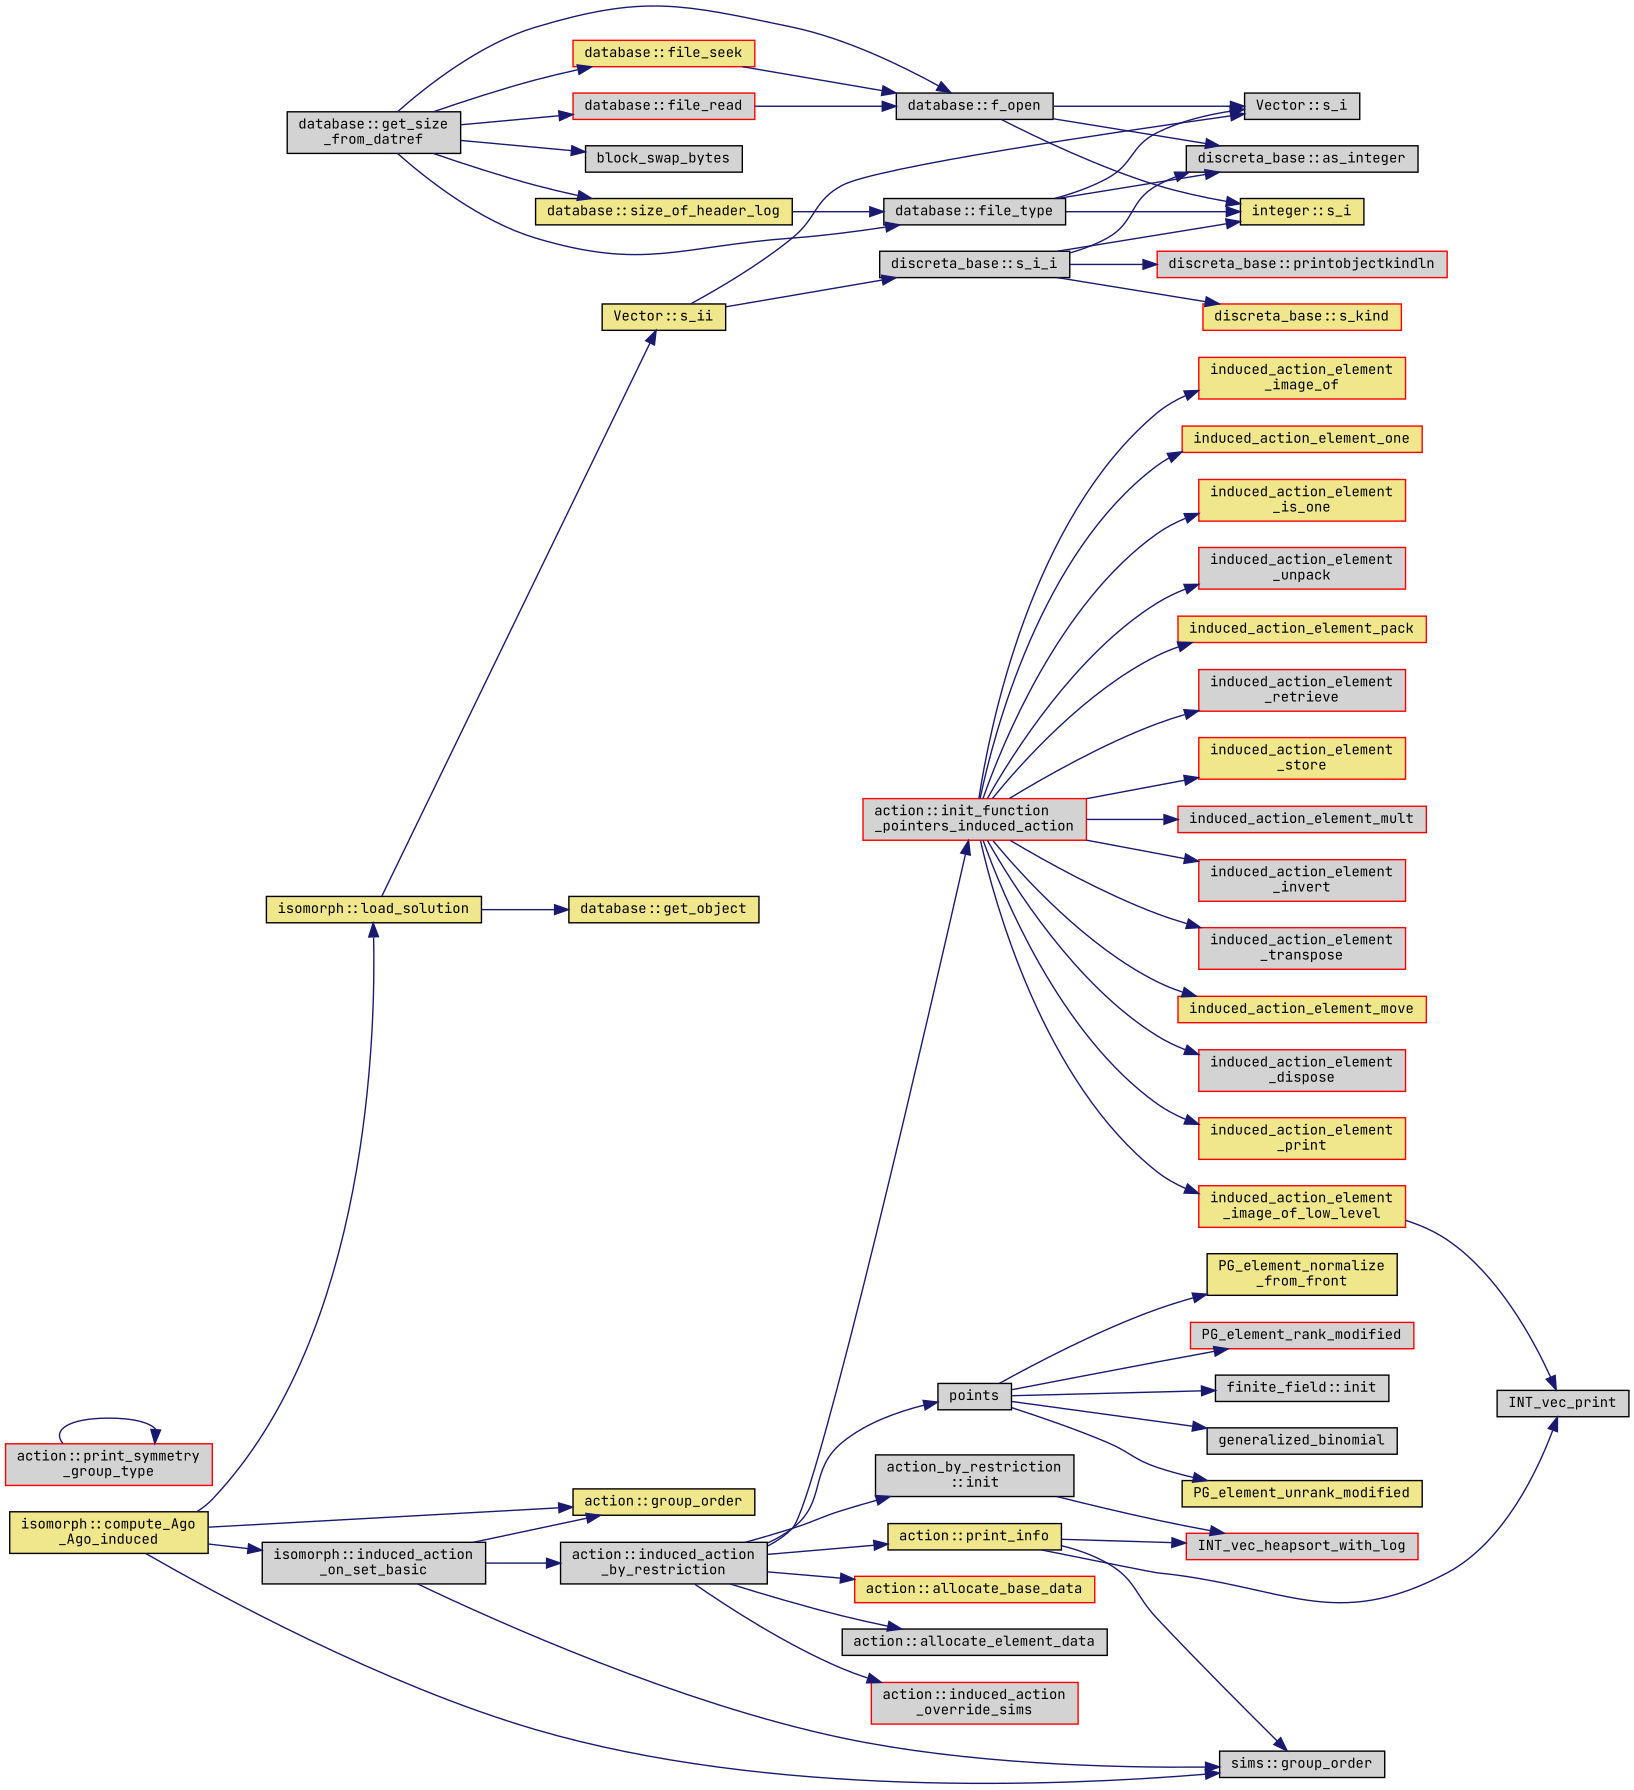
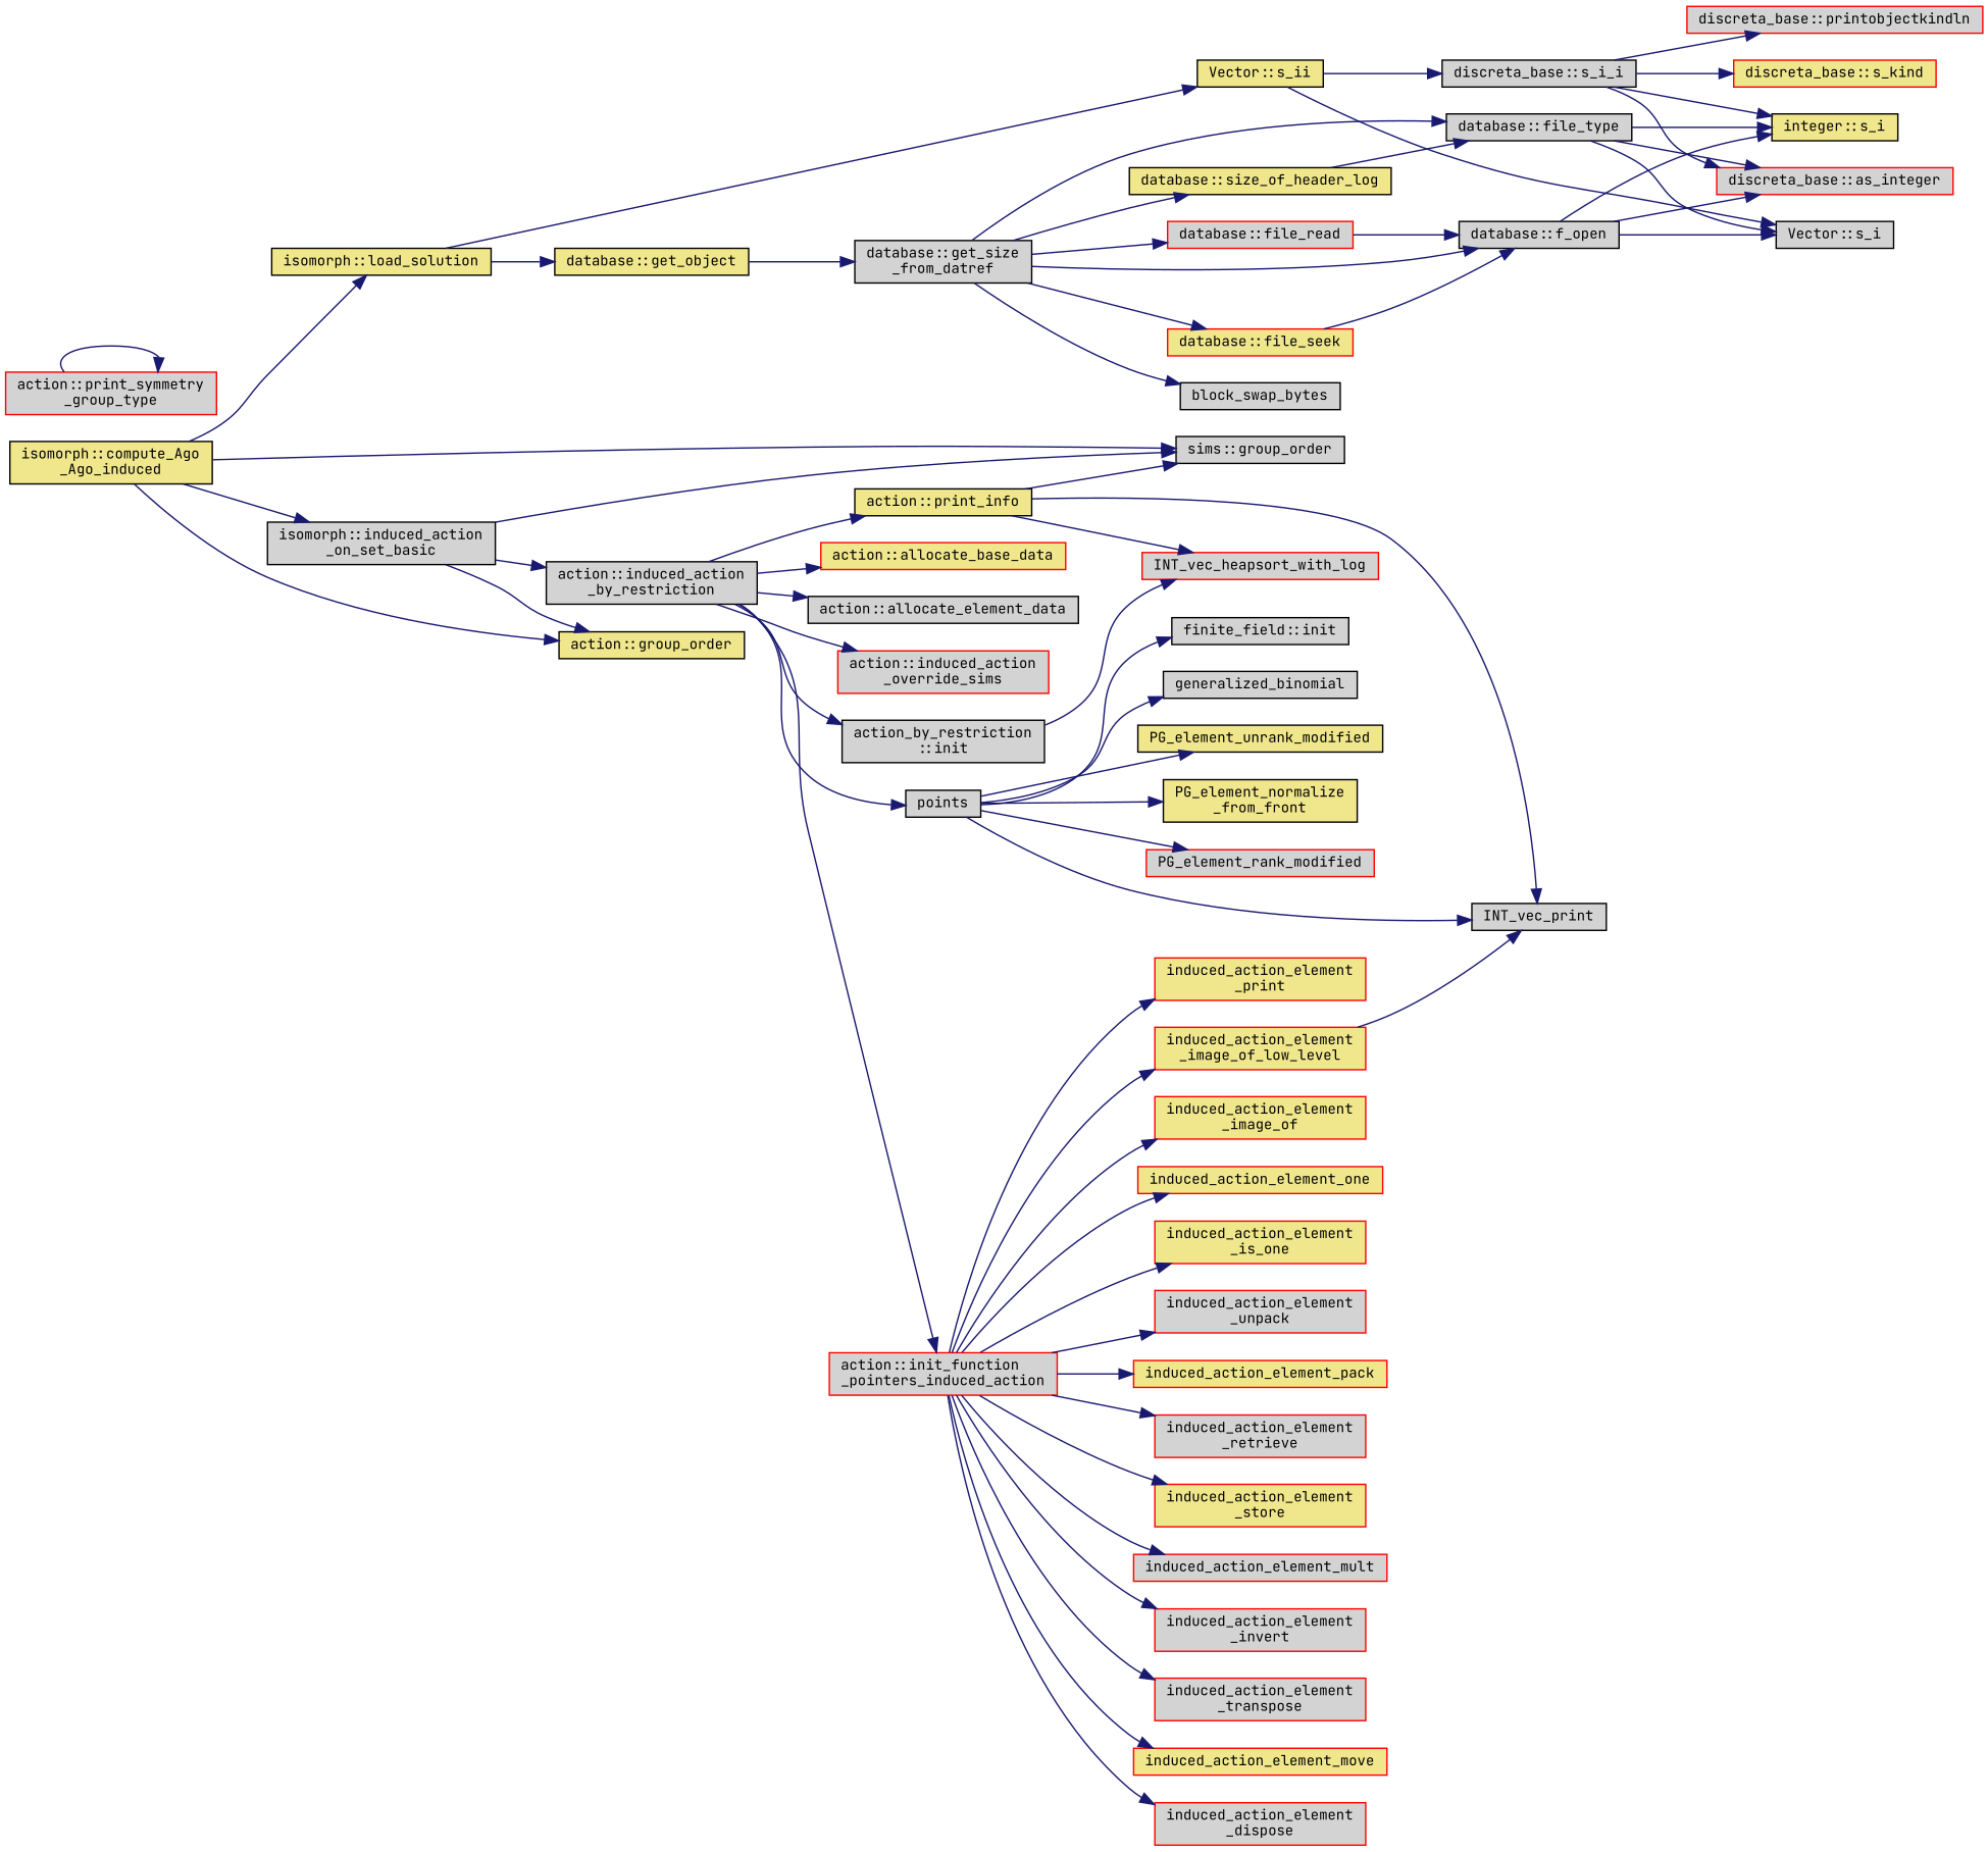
  digraph {
    fontname="JetBrains Mono"
    rankdir=LR
    node [color=black fillcolor=lightgrey fontname="JetBrains Mono" fontsize=10 shape=record style=filled]
    edge [color=midnightblue fontname="JetBrains Mono" fontsize=10 labelfontname=Helvetica labelfontsize=10 style=solid]
    n1 [fillcolor=khaki fontcolor=black height=0.2 label="isomorph::compute_Ago\l_Ago_induced" width=0.4]
    n2 [fillcolor=khaki height=0.2 label="isomorph::load_solution" width=0.4]
    n3 [height=0.2 label="sims::group_order" width=0.4]
    n4 [height=0.2 label="isomorph::induced_action\l_on_set_basic" width=0.4]
    n5 [fillcolor=khaki height=0.2 label="action::group_order" width=0.4]
    n6 [fillcolor=khaki height=0.2 label="database::get_object" width=0.4]
    n7 [fillcolor=khaki height=0.2 label="Vector::s_ii" width=0.4]
    n8 [height=0.2 label="action::induced_action\l_by_restriction" width=0.4]
    n9 [height=0.2 label="database::get_size\l_from_datref" width=0.4]
    n10 [height=0.2 label="Vector::s_i" width=0.4]
    n11 [height=0.2 label="discreta_base::s_i_i" width=0.4]
    n12 [height=0.2 label="database::f_open" width=0.4]
    n13 [height=0.2 label="database::file_type" width=0.4]
    n14 [color=red fillcolor=khaki height=0.2 label="database::file_seek" width=0.4]
    n15 [fillcolor=khaki height=0.2 label="database::size_of_header_log" width=0.4]
    n16 [color=red height=0.2 label="database::file_read" width=0.4]
    n17 [height=0.2 label=block_swap_bytes width=0.4]
-   n18 [height=0.2 label="discreta_base::as_integer" width=0.4]
+   n18 [color=red height=0.2 label="discreta_base::as_integer" width=0.4]
    n19 [fillcolor=khaki height=0.2 label="integer::s_i" width=0.4]
    n20 [color=red fillcolor=khaki height=0.2 label="discreta_base::s_kind" width=0.4]
    n21 [color=red height=0.2 label="discreta_base::printobjectkindln" width=0.4]
    n22 [fillcolor=khaki height=0.2 label="action::print_info" width=0.4]
    n23 [height=0.2 label="action_by_restriction\l::init" width=0.4]
    n24 [height=0.2 label=points width=0.4]
    n25 [color=red height=0.2 label="action::init_function\l_pointers_induced_action" width=0.4]
    n26 [color=red fillcolor=khaki height=0.2 label="action::allocate_base_data" width=0.4]
    n27 [height=0.2 label="action::allocate_element_data" width=0.4]
    n28 [color=red height=0.2 label="action::induced_action\l_override_sims" width=0.4]
    n29 [height=0.2 label=INT_vec_print width=0.4]
    n30 [color=red height=0.2 label=INT_vec_heapsort_with_log width=0.4]
    n31 [height=0.2 label="finite_field::init" width=0.4]
    n32 [height=0.2 label=generalized_binomial width=0.4]
    n33 [fillcolor=khaki height=0.2 label=PG_element_unrank_modified width=0.4]
    n34 [fillcolor=khaki height=0.2 label="PG_element_normalize\l_from_front" width=0.4]
    n35 [color=red height=0.2 label=PG_element_rank_modified width=0.4]
    n36 [color=red fillcolor=khaki height=0.2 label="induced_action_element\l_image_of" width=0.4]
    n37 [color=red fillcolor=khaki height=0.2 label="induced_action_element\l_image_of_low_level" width=0.4]
    n38 [color=red fillcolor=khaki height=0.2 label=induced_action_element_one width=0.4]
    n39 [color=red fillcolor=khaki height=0.2 label="induced_action_element\l_is_one" width=0.4]
    n40 [color=red height=0.2 label="induced_action_element\l_unpack" width=0.4]
    n41 [color=red fillcolor=khaki height=0.2 label=induced_action_element_pack width=0.4]
    n42 [color=red height=0.2 label="induced_action_element\l_retrieve" width=0.4]
    n43 [color=red fillcolor=khaki height=0.2 label="induced_action_element\l_store" width=0.4]
    n44 [color=red height=0.2 label=induced_action_element_mult width=0.4]
    n45 [color=red height=0.2 label="induced_action_element\l_invert" width=0.4]
    n46 [color=red height=0.2 label="induced_action_element\l_transpose" width=0.4]
    n47 [color=red fillcolor=khaki height=0.2 label=induced_action_element_move width=0.4]
    n48 [color=red height=0.2 label="induced_action_element\l_dispose" width=0.4]
    n49 [color=red fillcolor=khaki height=0.2 label="induced_action_element\l_print" width=0.4]
    n50 [color=red height=0.2 label="action::print_symmetry\l_group_type" width=0.4]
    n1 -> n2
    n1 -> n3
    n1 -> n4
    n1 -> n5
    n2 -> n6
    n2 -> n7
    n4 -> n3
    n4 -> n5
    n4 -> n8
+   n6 -> n9
    n7 -> n10
    n7 -> n11
    n8 -> n22
    n8 -> n23
    n8 -> n24
    n8 -> n25
    n8 -> n26
    n8 -> n27
    n8 -> n28
    n9 -> n12
    n9 -> n13
    n9 -> n14
    n9 -> n15
    n9 -> n16
    n9 -> n17
    n11 -> n18
    n11 -> n19
    n11 -> n20
    n11 -> n21
    n12 -> n10
    n12 -> n18
    n12 -> n19
    n13 -> n10
    n13 -> n18
    n13 -> n19
    n14 -> n12
    n15 -> n13
    n16 -> n12
    n22 -> n3
    n22 -> n29
    n22 -> n30
    n23 -> n30
+   n24 -> n29
    n24 -> n31
    n24 -> n32
    n24 -> n33
    n24 -> n34
    n24 -> n35
    n25 -> n36
    n25 -> n37
    n25 -> n38
    n25 -> n39
    n25 -> n40
    n25 -> n41
    n25 -> n42
    n25 -> n43
    n25 -> n44
    n25 -> n45
    n25 -> n46
    n25 -> n47
    n25 -> n48
    n25 -> n49
    n37 -> n29
    n50 -> n50
  }
